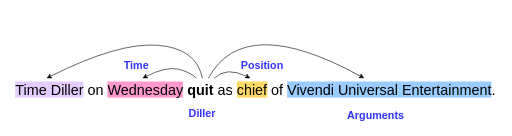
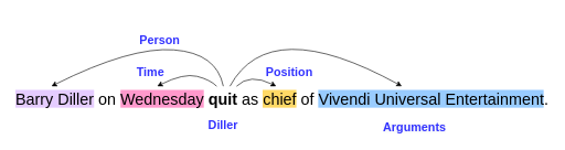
  <mxCell id="0" />
  <mxCell id="1" parent="0" />
- <mxCell id="2" value="&lt;font style=&quot;font-size: 24px&quot;&gt;&lt;span style=&quot;background-color: rgb(229 , 204 , 255)&quot;&gt;Time Diller&lt;/span&gt; on &lt;span style=&quot;background-color: rgb(255 , 153 , 204)&quot;&gt;Wednesday&lt;/span&gt; &lt;b&gt;quit&lt;/b&gt; as &lt;span style=&quot;background-color: rgb(255 , 217 , 102)&quot;&gt;chief&lt;/span&gt; of &lt;span style=&quot;background-color: rgb(153 , 204 , 255)&quot;&gt;Vivendi Universal Entertainment&lt;/span&gt;.&lt;/font&gt;" style="text;html=1;strokeColor=none;fillColor=none;align=center;verticalAlign=middle;whiteSpace=wrap;rounded=0;" parent="1" vertex="1"><mxGeometry x="20" y="140" width="812" height="20" as="geometry" /></mxCell>
+ <mxCell id="2" value="&lt;font style=&quot;font-size: 24px&quot;&gt;&lt;span style=&quot;background-color: rgb(229 , 204 , 255)&quot;&gt;Barry Diller&lt;/span&gt; on &lt;span style=&quot;background-color: rgb(255 , 153 , 204)&quot;&gt;Wednesday&lt;/span&gt; &lt;b&gt;quit&lt;/b&gt; as &lt;span style=&quot;background-color: rgb(255 , 217 , 102)&quot;&gt;chief&lt;/span&gt; of &lt;span style=&quot;background-color: rgb(153 , 204 , 255)&quot;&gt;Vivendi Universal Entertainment&lt;/span&gt;.&lt;/font&gt;" style="text;html=1;strokeColor=none;fillColor=none;align=center;verticalAlign=middle;whiteSpace=wrap;rounded=0;" parent="1" vertex="1"><mxGeometry x="20" y="140" width="812" height="20" as="geometry" /></mxCell>
  <mxCell id="3" value="&lt;b&gt;&lt;font style=&quot;font-size: 18px&quot; color=&quot;#3333ff&quot;&gt;Diller&lt;/font&gt;&lt;/b&gt;" style="text;html=1;strokeColor=none;fillColor=none;align=center;verticalAlign=middle;whiteSpace=wrap;rounded=0;" parent="1" vertex="1"><mxGeometry x="317" y="180" width="40" height="20" as="geometry" /></mxCell>
  <mxCell id="4" value="&lt;b style=&quot;font-family: &amp;#34;helvetica&amp;#34; ; font-style: normal ; letter-spacing: normal ; text-align: center ; text-indent: 0px ; text-transform: none ; word-spacing: 0px ; background-color: rgb(248 , 249 , 250)&quot;&gt;&lt;font style=&quot;font-size: 18px&quot; color=&quot;#3333ff&quot;&gt;Arguments&lt;/font&gt;&lt;/b&gt;" style="text;whiteSpace=wrap;html=1;" parent="1" vertex="1"><mxGeometry x="577" y="175" width="70" height="30" as="geometry" /></mxCell>
  <mxCell id="5" value="" style="curved=1;endArrow=classic;html=1;" parent="1" edge="1"><mxGeometry width="50" height="50" relative="1" as="geometry"><mxPoint x="327" y="130" as="sourcePoint" /><mxPoint x="237" y="130" as="targetPoint" /><Array as="points"><mxPoint x="317" y="120" /><mxPoint x="277" y="110" /></Array></mxGeometry></mxCell>
  <mxCell id="6" value="" style="curved=1;endArrow=classic;html=1;" parent="1" edge="1"><mxGeometry width="50" height="50" relative="1" as="geometry"><mxPoint x="337" y="130" as="sourcePoint" /><mxPoint x="77" y="130" as="targetPoint" /><Array as="points"><mxPoint x="327" y="80" /><mxPoint x="197" y="70" /></Array></mxGeometry></mxCell>
  <mxCell id="7" value="" style="curved=1;endArrow=classic;html=1;" parent="1" edge="1"><mxGeometry width="50" height="50" relative="1" as="geometry"><mxPoint x="357" y="130" as="sourcePoint" /><mxPoint x="417" y="130" as="targetPoint" /><Array as="points"><mxPoint x="377" y="110" /></Array></mxGeometry></mxCell>
  <mxCell id="8" value="" style="curved=1;endArrow=classic;html=1;" parent="1" edge="1"><mxGeometry width="50" height="50" relative="1" as="geometry"><mxPoint x="347" y="130" as="sourcePoint" /><mxPoint x="607" y="130" as="targetPoint" /><Array as="points"><mxPoint x="407" y="20" /></Array></mxGeometry></mxCell>
+ <mxCell id="9" value="&lt;b&gt;&lt;font style=&quot;font-size: 18px&quot; color=&quot;#3333ff&quot;&gt;Person&lt;/font&gt;&lt;/b&gt;" style="text;html=1;strokeColor=none;fillColor=none;align=center;verticalAlign=middle;whiteSpace=wrap;rounded=0;" parent="1" vertex="1"><mxGeometry x="221" y="50" width="40" height="20" as="geometry" /></mxCell>
  <mxCell id="10" value="&lt;b&gt;&lt;font style=&quot;font-size: 18px&quot; color=&quot;#3333ff&quot;&gt;Time&lt;/font&gt;&lt;/b&gt;" style="text;html=1;strokeColor=none;fillColor=none;align=center;verticalAlign=middle;whiteSpace=wrap;rounded=0;" parent="1" vertex="1"><mxGeometry x="207" y="100" width="40" height="20" as="geometry" /></mxCell>
  <mxCell id="11" value="&lt;b&gt;&lt;font style=&quot;font-size: 18px&quot; color=&quot;#3333ff&quot;&gt;Position&lt;/font&gt;&lt;/b&gt;" style="text;html=1;strokeColor=none;fillColor=none;align=center;verticalAlign=middle;whiteSpace=wrap;rounded=0;" parent="1" vertex="1"><mxGeometry x="417" y="100" width="40" height="20" as="geometry" /></mxCell>
